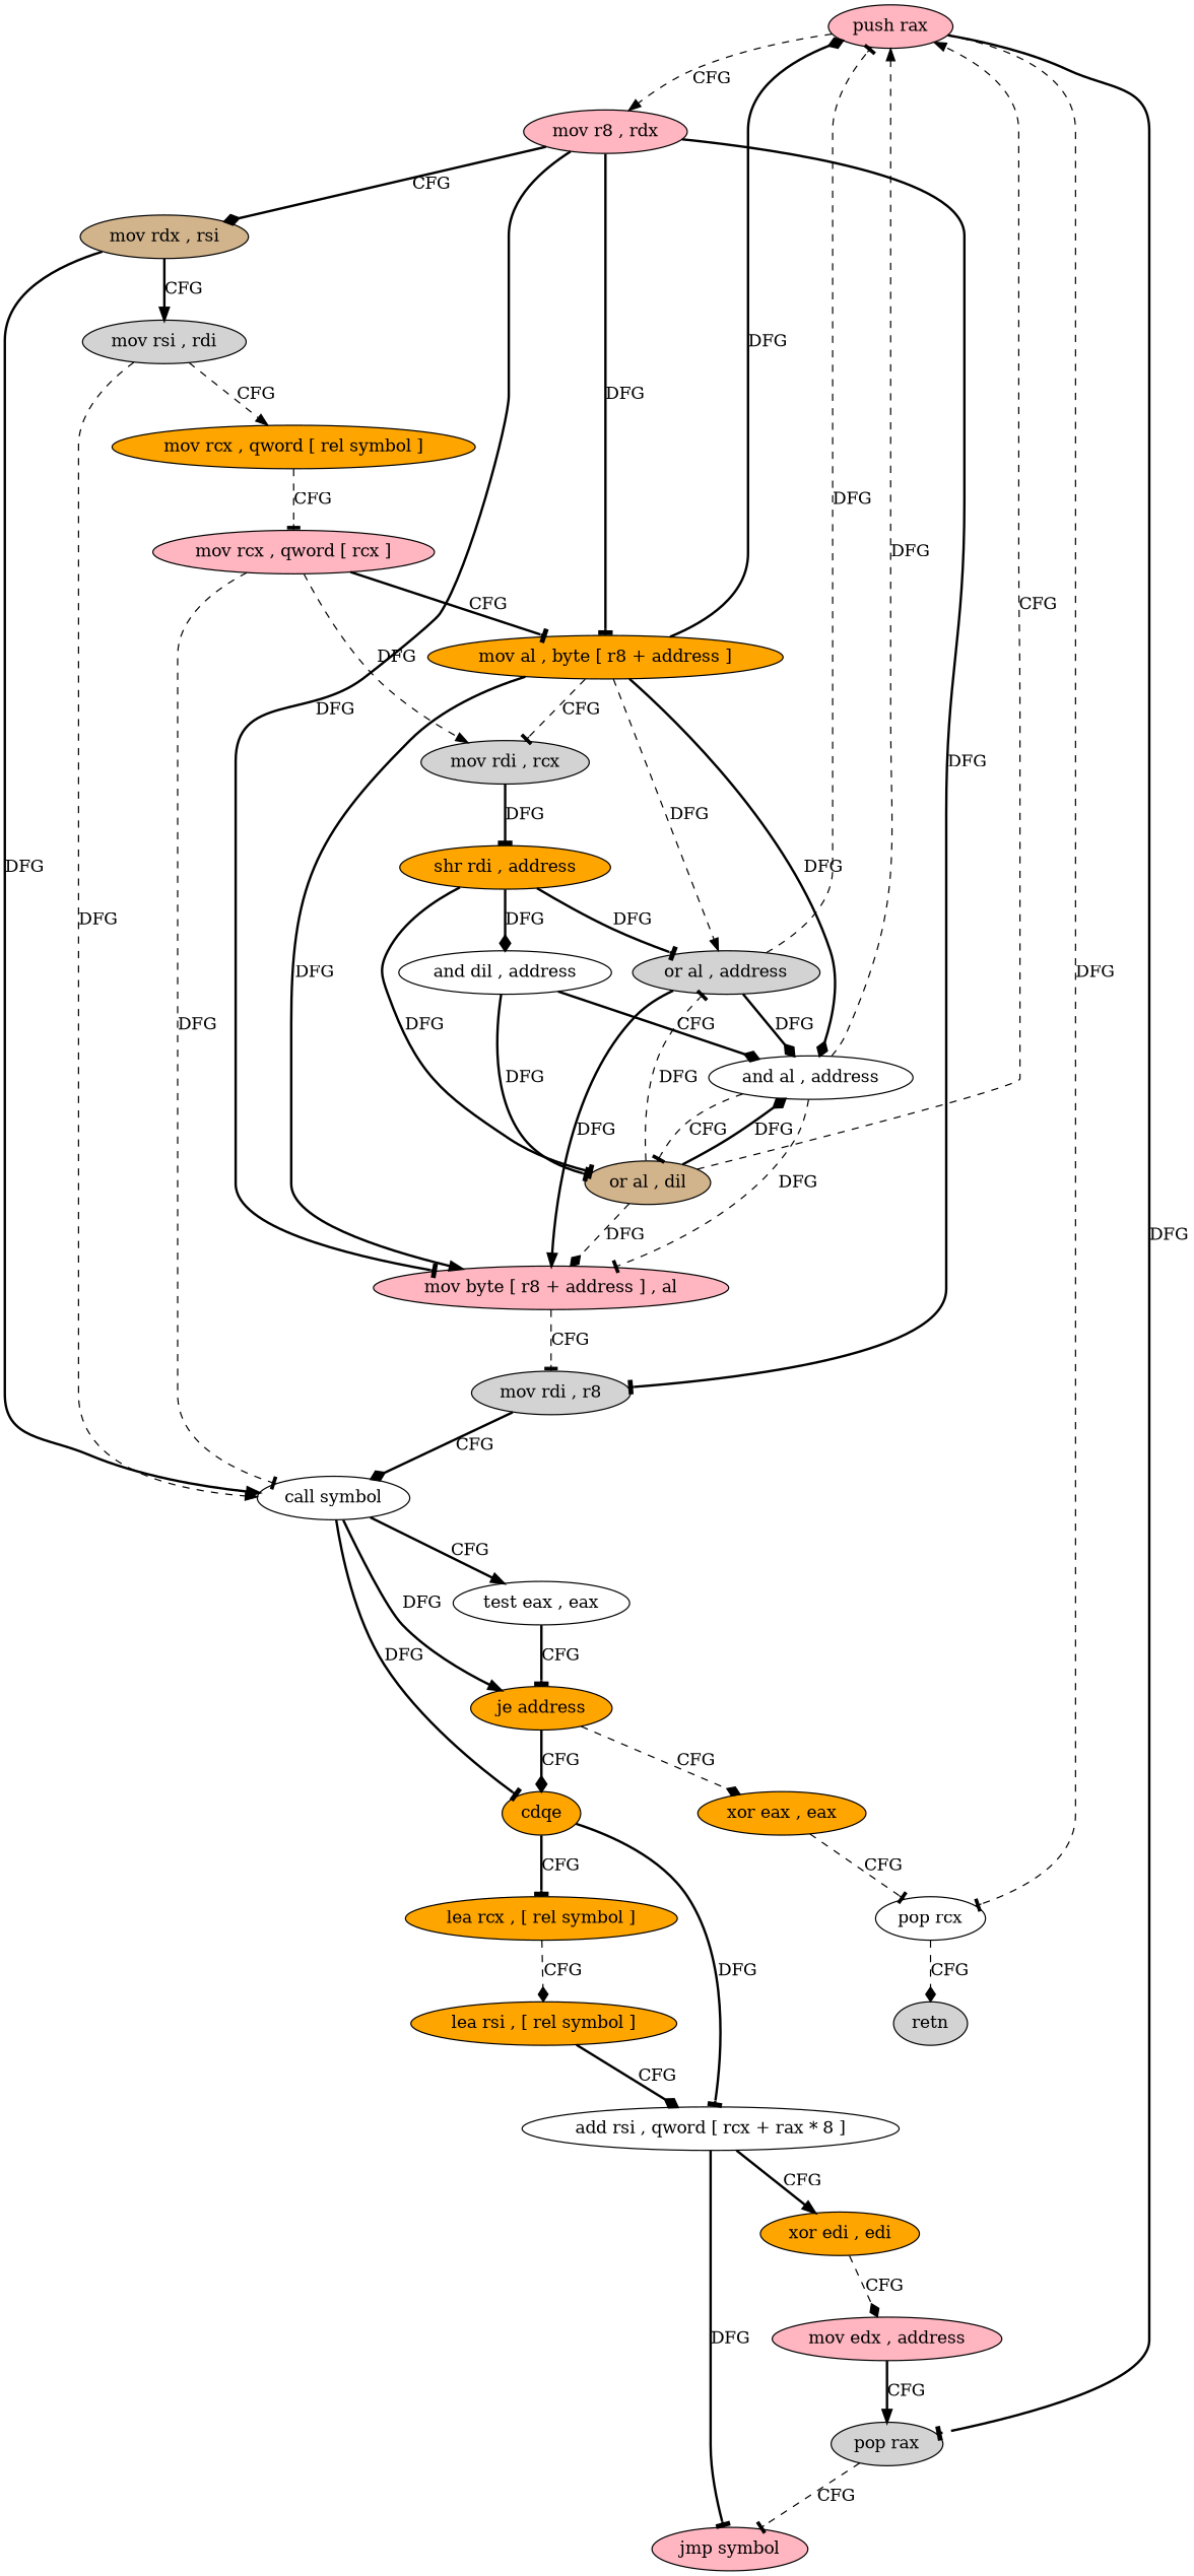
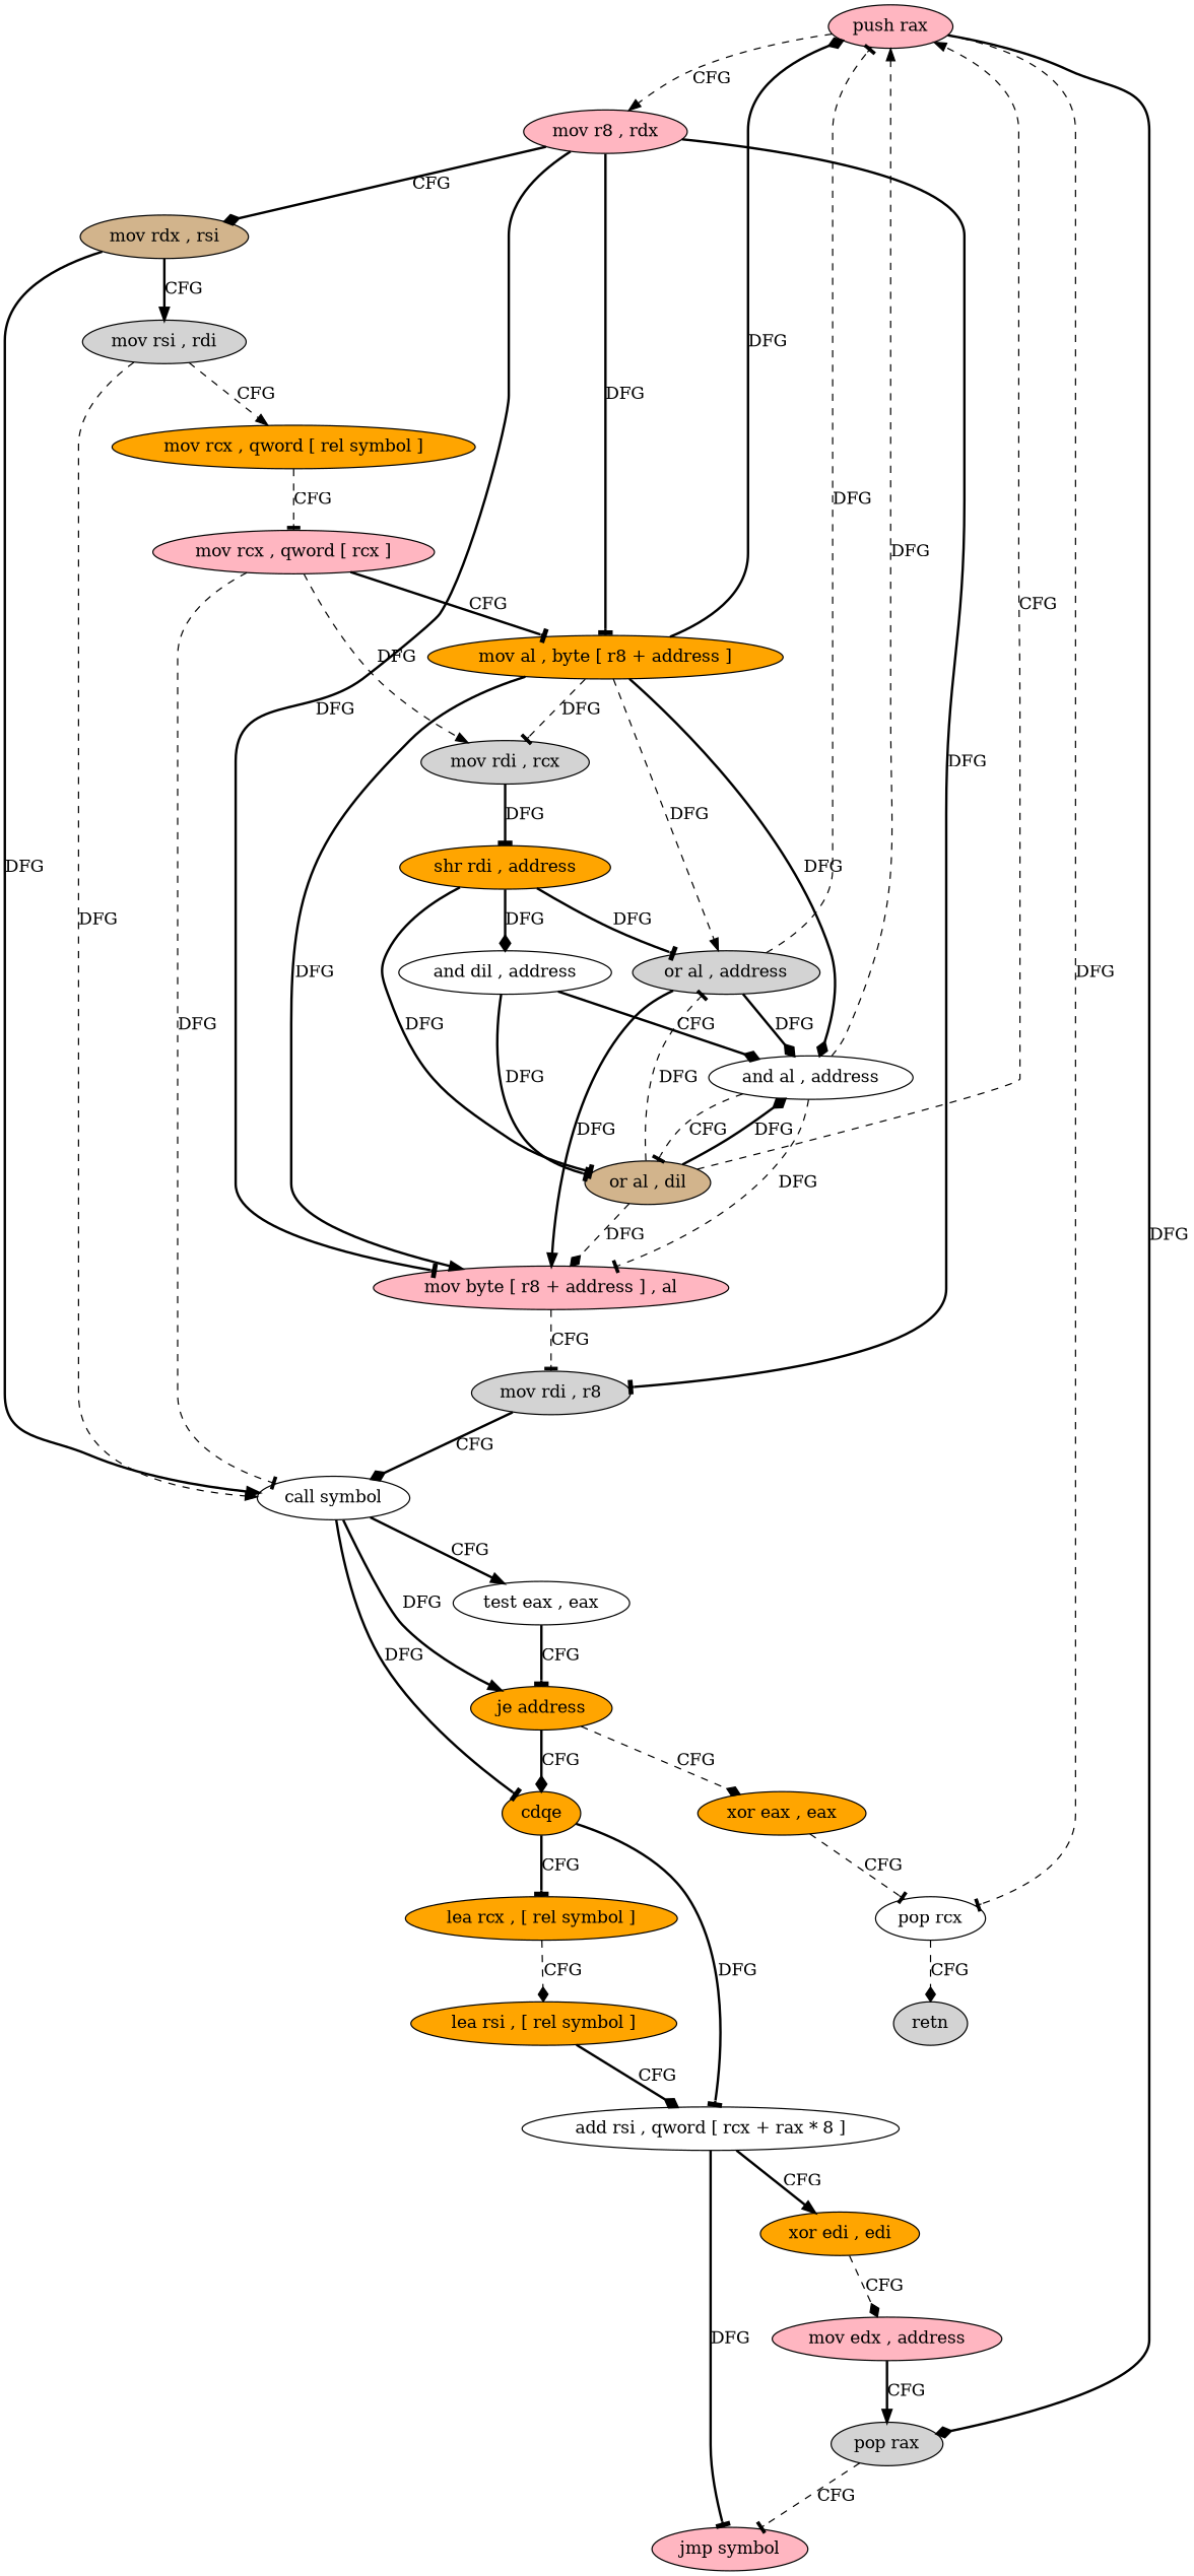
  digraph {
    node [fillcolor=orange style=filled]
    edge [arrowhead=tee style=bold]
    n1 [fillcolor=lightpink label="push rax"]
    n2 [fillcolor=lightpink label="mov r8 , rdx"]
    n3 [fillcolor=white label="pop rcx"]
    n4 [fillcolor=lightgrey label="pop rax"]
    n5 [fillcolor=tan label="mov rdx , rsi"]
    n6 [label="mov al , byte [ r8 + address ]"]
    n7 [fillcolor=lightpink label="mov byte [ r8 + address ] , al"]
    n8 [fillcolor=lightgrey label="mov rdi , r8"]
    n9 [fillcolor=lightgrey label=retn]
    n10 [fillcolor=lightpink label="jmp symbol"]
    n11 [fillcolor=lightgrey label="mov rsi , rdi"]
    n12 [fillcolor=white label="call symbol"]
    n13 [fillcolor=lightgrey label="mov rdi , rcx"]
    n14 [fillcolor=white label="and al , address"]
    n15 [fillcolor=lightgrey label="or al , address"]
    n16 [label="mov rcx , qword [ rel symbol ]"]
    n17 [fillcolor=white label="test eax , eax"]
    n18 [label="je address"]
    n19 [label=cdqe]
    n20 [fillcolor=lightpink label="mov rcx , qword [ rcx ]"]
    n21 [label="shr rdi , address"]
    n22 [fillcolor=tan label="or al , dil"]
    n23 [fillcolor=white label="and dil , address"]
    n24 [label="xor eax , eax"]
    n25 [label="lea rcx , [ rel symbol ]"]
    n26 [fillcolor=white label="add rsi , qword [ rcx + rax * 8 ]"]
    n27 [label="lea rsi , [ rel symbol ]"]
    n28 [label="xor edi , edi"]
    n29 [fillcolor=lightpink label="mov edx , address"]
    n1 -> n2 [arrowhead=normal label=CFG style=dashed]
    n1 -> n3 [label=DFG style=dashed]
-   n1 -> n4 [label=DFG]
+   n1 -> n4 [arrowhead=diamond label=DFG]
    n2 -> n5 [arrowhead=diamond label=CFG]
    n2 -> n6 [label=DFG]
    n2 -> n7 [label=DFG]
    n2 -> n8 [label=DFG]
    n3 -> n9 [arrowhead=diamond label=CFG style=dashed]
    n4 -> n10 [label=CFG style=dashed]
    n5 -> n11 [arrowhead=normal label=CFG]
    n5 -> n12 [arrowhead=normal label=DFG]
    n6 -> n1 [arrowhead=diamond label=DFG]
    n6 -> n7 [arrowhead=normal label=DFG]
-   n6 -> n13 [label=CFG style=dashed]
+   n6 -> n13 [label=DFG style=dashed]
    n6 -> n14 [arrowhead=diamond label=DFG]
    n6 -> n15 [arrowhead=normal label=DFG style=dashed]
    n7 -> n8 [label=CFG style=dashed]
    n8 -> n12 [arrowhead=diamond label=CFG]
    n11 -> n12 [arrowhead=normal label=DFG style=dashed]
    n11 -> n16 [arrowhead=normal label=CFG style=dashed]
    n12 -> n17 [arrowhead=normal label=CFG]
    n12 -> n18 [arrowhead=normal label=DFG]
    n12 -> n19 [label=DFG]
    n13 -> n21 [label=DFG]
    n14 -> n1 [arrowhead=normal label=DFG style=dashed]
    n14 -> n7 [label=DFG style=dashed]
    n14 -> n22 [label=CFG style=dashed]
    n15 -> n1 [label=DFG style=dashed]
    n15 -> n7 [arrowhead=normal label=DFG]
    n15 -> n14 [arrowhead=diamond label=DFG]
    n16 -> n20 [label=CFG style=dashed]
    n17 -> n18 [label=CFG]
    n18 -> n19 [arrowhead=diamond label=CFG]
    n18 -> n24 [arrowhead=diamond label=CFG style=dashed]
    n19 -> n25 [label=CFG]
    n19 -> n26 [label=DFG]
    n20 -> n6 [label=CFG]
    n20 -> n12 [label=DFG style=dashed]
    n20 -> n13 [arrowhead=normal label=DFG style=dashed]
    n21 -> n15 [label=DFG]
    n21 -> n22 [label=DFG]
    n21 -> n23 [arrowhead=diamond label=DFG]
    n22 -> n1 [arrowhead=normal label=CFG style=dashed]
    n22 -> n7 [arrowhead=diamond label=DFG style=dashed]
    n22 -> n14 [arrowhead=diamond label=DFG]
    n22 -> n15 [label=DFG style=dashed]
    n23 -> n14 [arrowhead=diamond label=CFG]
    n23 -> n22 [label=DFG]
    n24 -> n3 [label=CFG style=dashed]
    n25 -> n27 [arrowhead=diamond label=CFG style=dashed]
    n26 -> n10 [label=DFG]
    n26 -> n28 [arrowhead=normal label=CFG]
    n27 -> n26 [arrowhead=diamond label=CFG]
    n28 -> n29 [arrowhead=diamond label=CFG style=dashed]
    n29 -> n4 [arrowhead=normal label=CFG]
  }
